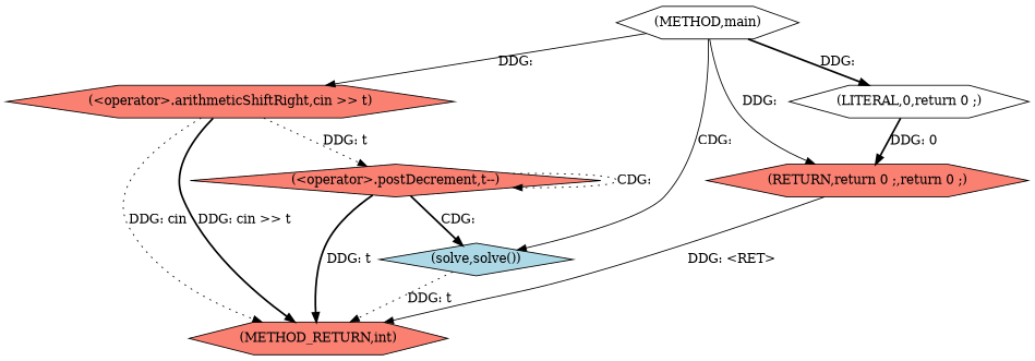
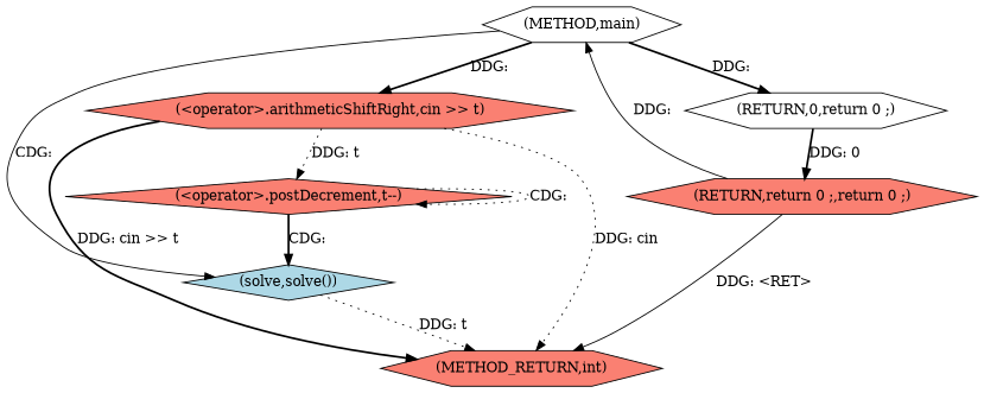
  digraph {
    node [fillcolor=salmon shape=hexagon style=filled]
    edge [style=bold]
    n1 [fillcolor=white label="(METHOD,main)"]
    n2 [label="(<operator>.arithmeticShiftRight,cin >> t)"]
    n3 [label="(RETURN,return 0 ;,return 0 ;)"]
    n4 [fillcolor=lightblue label="(solve,solve())" shape=diamond]
-   n5 [fillcolor=white label="(LITERAL,0,return 0 ;)"]
+   n5 [fillcolor=white label="(RETURN,0,return 0 ;)"]
    n6 [label="(<operator>.postDecrement,t--)" shape=diamond]
    n7 [label="(METHOD_RETURN,int)"]
-   n1 -> n2 [label="DDG: " style=solid]
-   n1 -> n3 [label="DDG: " style=solid]
+   n1 -> n2 [label="DDG: "]
+   n3 -> n1 [label="DDG: " style=solid]
    n1 -> n4 [label="CDG: " style=solid]
    n1 -> n5 [label="DDG: "]
    n2 -> n6 [label="DDG: t" style=dotted]
    n2 -> n7 [label="DDG: cin >> t"]
    n2 -> n7 [label="DDG: cin" style=dotted]
    n3 -> n7 [label="DDG: <RET>" style=solid]
    n4 -> n7 [label="DDG: t" style=dotted]
    n5 -> n3 [label="DDG: 0"]
    n6 -> n4 [label="CDG: "]
    n6 -> n6 [label="CDG: " style=dotted]
-   n6 -> n7 [label="DDG: t"]
  }
